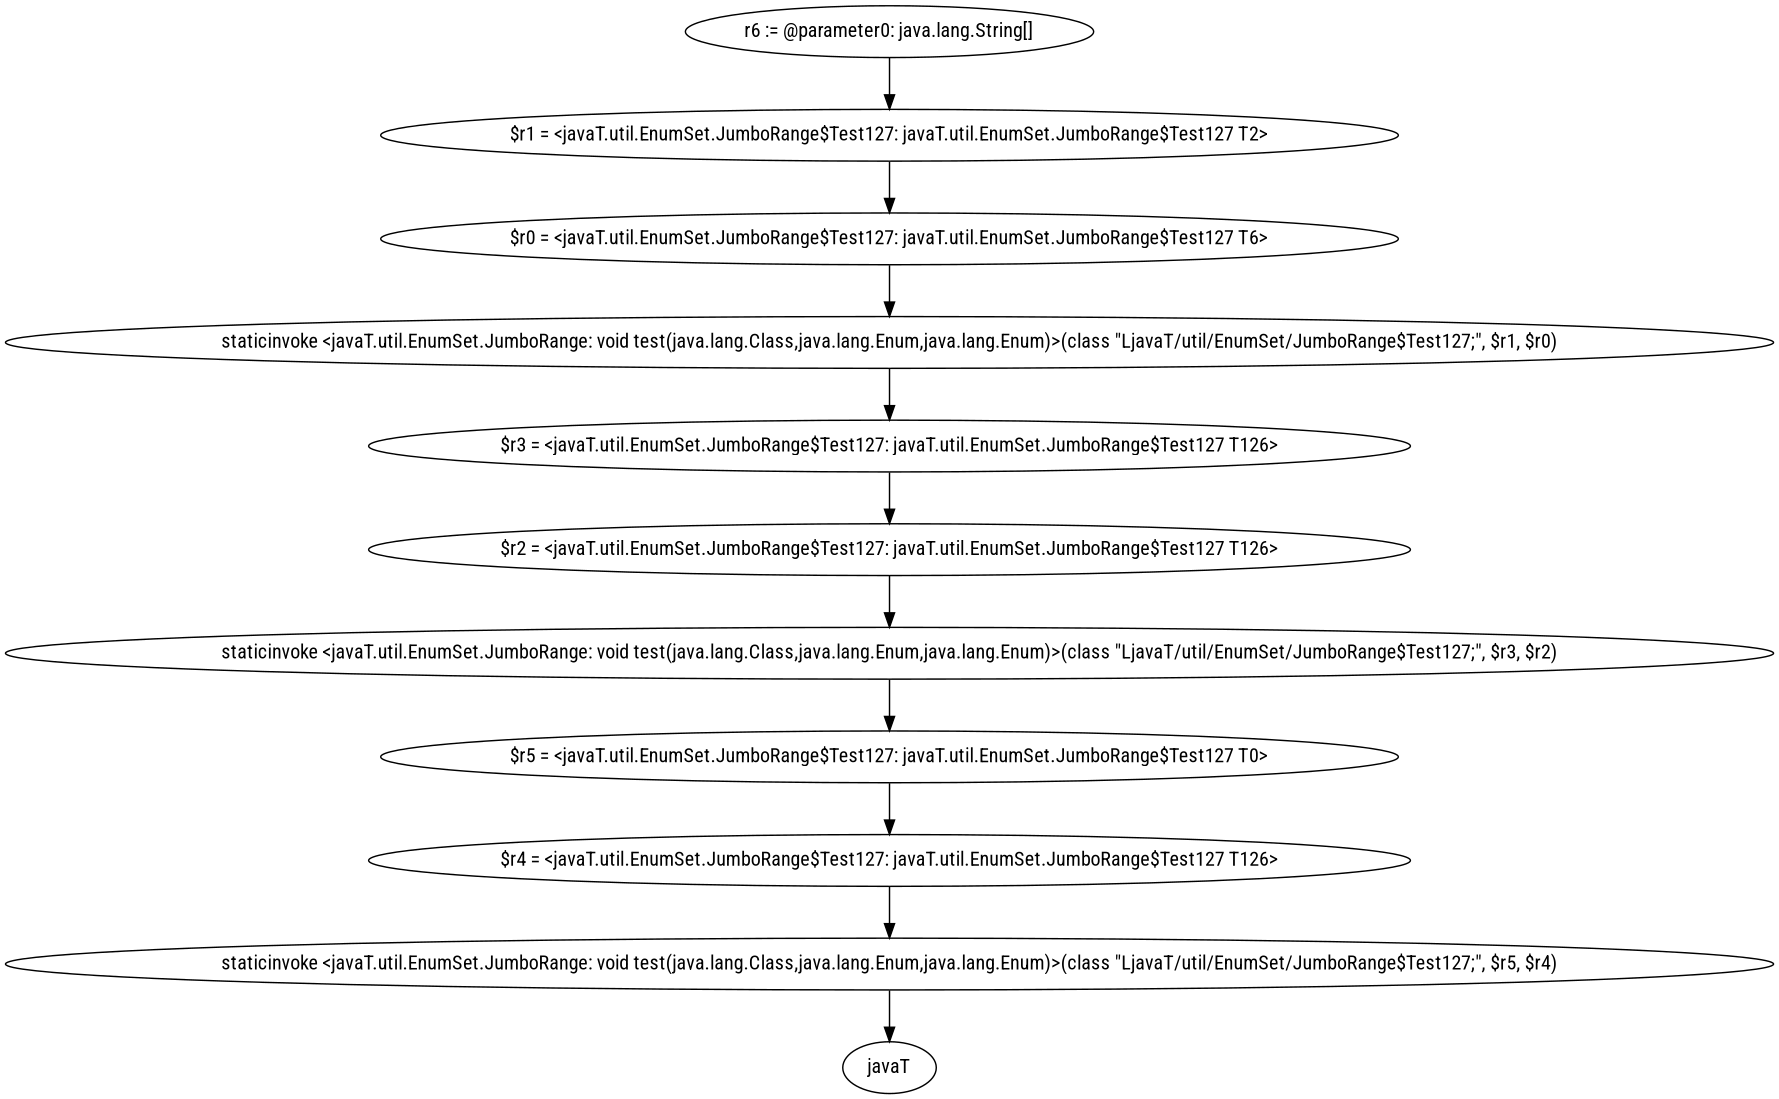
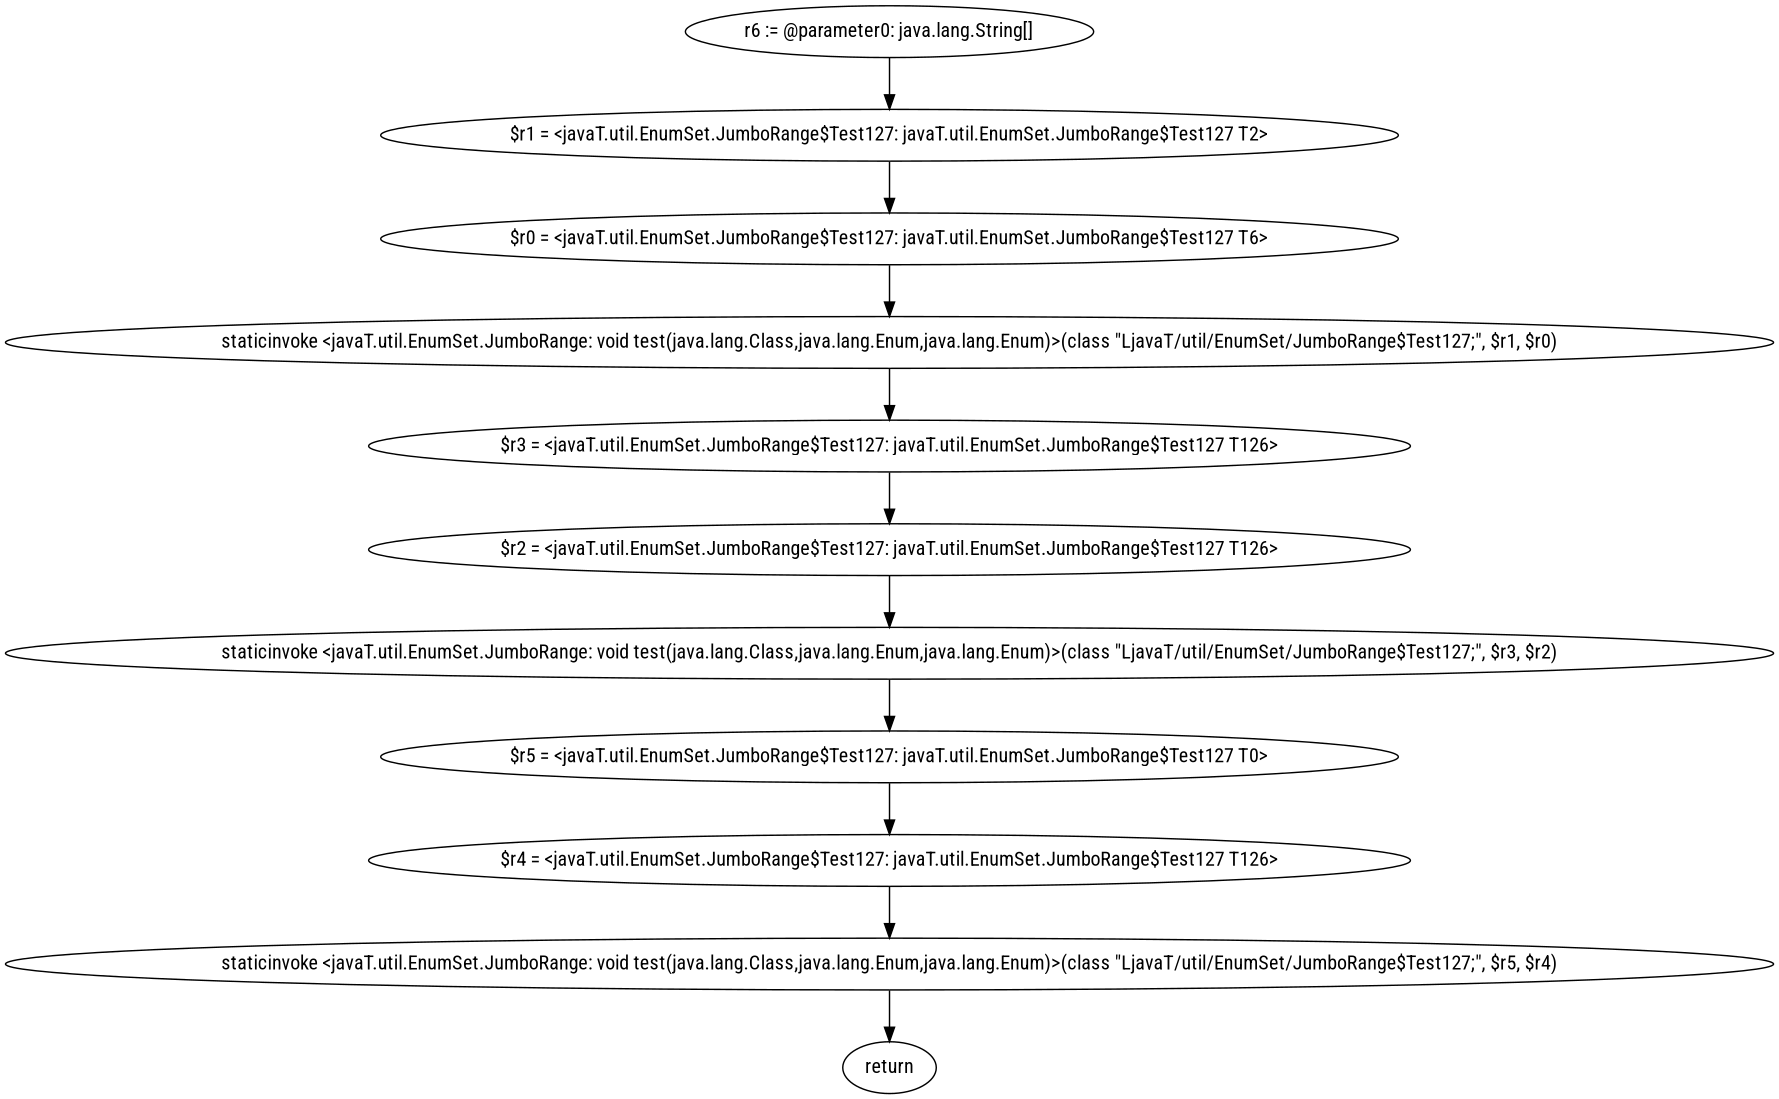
  digraph {
    fontname="Roboto Condensed"
    node [fontname="Roboto Condensed"]
    edge [fontname="Roboto Condensed"]
    "r6 := @parameter0: java.lang.String[]"
    "$r1 = <javaT.util.EnumSet.JumboRange$Test127: javaT.util.EnumSet.JumboRange$Test127 T2>"
    "$r0 = <javaT.util.EnumSet.JumboRange$Test127: javaT.util.EnumSet.JumboRange$Test127 T6>"
    "staticinvoke <javaT.util.EnumSet.JumboRange: void test(java.lang.Class,java.lang.Enum,java.lang.Enum)>(class \"LjavaT/util/EnumSet/JumboRange$Test127;\", $r1, $r0)"
    "$r3 = <javaT.util.EnumSet.JumboRange$Test127: javaT.util.EnumSet.JumboRange$Test127 T126>"
    "$r2 = <javaT.util.EnumSet.JumboRange$Test127: javaT.util.EnumSet.JumboRange$Test127 T126>"
    "staticinvoke <javaT.util.EnumSet.JumboRange: void test(java.lang.Class,java.lang.Enum,java.lang.Enum)>(class \"LjavaT/util/EnumSet/JumboRange$Test127;\", $r3, $r2)"
    "$r5 = <javaT.util.EnumSet.JumboRange$Test127: javaT.util.EnumSet.JumboRange$Test127 T0>"
    "$r4 = <javaT.util.EnumSet.JumboRange$Test127: javaT.util.EnumSet.JumboRange$Test127 T126>"
    "staticinvoke <javaT.util.EnumSet.JumboRange: void test(java.lang.Class,java.lang.Enum,java.lang.Enum)>(class \"LjavaT/util/EnumSet/JumboRange$Test127;\", $r5, $r4)"
-   return [label=javaT]
+   return
    "r6 := @parameter0: java.lang.String[]" -> "$r1 = <javaT.util.EnumSet.JumboRange$Test127: javaT.util.EnumSet.JumboRange$Test127 T2>"
    "$r1 = <javaT.util.EnumSet.JumboRange$Test127: javaT.util.EnumSet.JumboRange$Test127 T2>" -> "$r0 = <javaT.util.EnumSet.JumboRange$Test127: javaT.util.EnumSet.JumboRange$Test127 T6>"
    "$r0 = <javaT.util.EnumSet.JumboRange$Test127: javaT.util.EnumSet.JumboRange$Test127 T6>" -> "staticinvoke <javaT.util.EnumSet.JumboRange: void test(java.lang.Class,java.lang.Enum,java.lang.Enum)>(class \"LjavaT/util/EnumSet/JumboRange$Test127;\", $r1, $r0)"
    "staticinvoke <javaT.util.EnumSet.JumboRange: void test(java.lang.Class,java.lang.Enum,java.lang.Enum)>(class \"LjavaT/util/EnumSet/JumboRange$Test127;\", $r1, $r0)" -> "$r3 = <javaT.util.EnumSet.JumboRange$Test127: javaT.util.EnumSet.JumboRange$Test127 T126>"
    "$r3 = <javaT.util.EnumSet.JumboRange$Test127: javaT.util.EnumSet.JumboRange$Test127 T126>" -> "$r2 = <javaT.util.EnumSet.JumboRange$Test127: javaT.util.EnumSet.JumboRange$Test127 T126>"
    "$r2 = <javaT.util.EnumSet.JumboRange$Test127: javaT.util.EnumSet.JumboRange$Test127 T126>" -> "staticinvoke <javaT.util.EnumSet.JumboRange: void test(java.lang.Class,java.lang.Enum,java.lang.Enum)>(class \"LjavaT/util/EnumSet/JumboRange$Test127;\", $r3, $r2)"
    "staticinvoke <javaT.util.EnumSet.JumboRange: void test(java.lang.Class,java.lang.Enum,java.lang.Enum)>(class \"LjavaT/util/EnumSet/JumboRange$Test127;\", $r3, $r2)" -> "$r5 = <javaT.util.EnumSet.JumboRange$Test127: javaT.util.EnumSet.JumboRange$Test127 T0>"
    "$r5 = <javaT.util.EnumSet.JumboRange$Test127: javaT.util.EnumSet.JumboRange$Test127 T0>" -> "$r4 = <javaT.util.EnumSet.JumboRange$Test127: javaT.util.EnumSet.JumboRange$Test127 T126>"
    "$r4 = <javaT.util.EnumSet.JumboRange$Test127: javaT.util.EnumSet.JumboRange$Test127 T126>" -> "staticinvoke <javaT.util.EnumSet.JumboRange: void test(java.lang.Class,java.lang.Enum,java.lang.Enum)>(class \"LjavaT/util/EnumSet/JumboRange$Test127;\", $r5, $r4)"
    "staticinvoke <javaT.util.EnumSet.JumboRange: void test(java.lang.Class,java.lang.Enum,java.lang.Enum)>(class \"LjavaT/util/EnumSet/JumboRange$Test127;\", $r5, $r4)" -> return
  }
